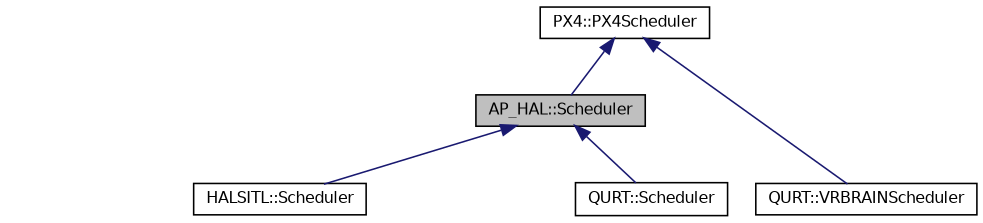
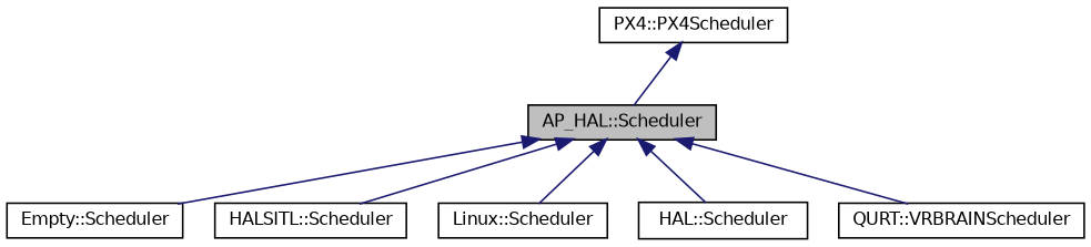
  digraph {
    rankdir=TB
    node [color=black fillcolor=white fontname=Helvetica fontsize=10 shape=record style=filled]
    edge [color=midnightblue dir=back fontname=Helvetica fontsize=10 labelfontname=Helvetica labelfontsize=10 style=solid]
    n1 [fillcolor=grey75 fontcolor=black height=0.2 label="AP_HAL::Scheduler" width=0.4]
+   n2 [height=0.2 label="Empty::Scheduler" width=0.4]
    n3 [height=0.2 label="HALSITL::Scheduler" width=0.4]
-   n5 [height=0.2 label="QURT::Scheduler" width=0.4]
+   n4 [height=0.2 label="Linux::Scheduler" width=0.4]
+   n5 [height=0.2 label="HAL::Scheduler" width=0.4]
    n6 [height=0.2 label="QURT::VRBRAINScheduler" width=0.4]
    n7 [height=0.2 label="PX4::PX4Scheduler" width=0.4]
+   n1 -> n2
    n1 -> n3
+   n1 -> n4
    n1 -> n5
-   n7 -> n6
+   n1 -> n6
    n7 -> n1
  }
